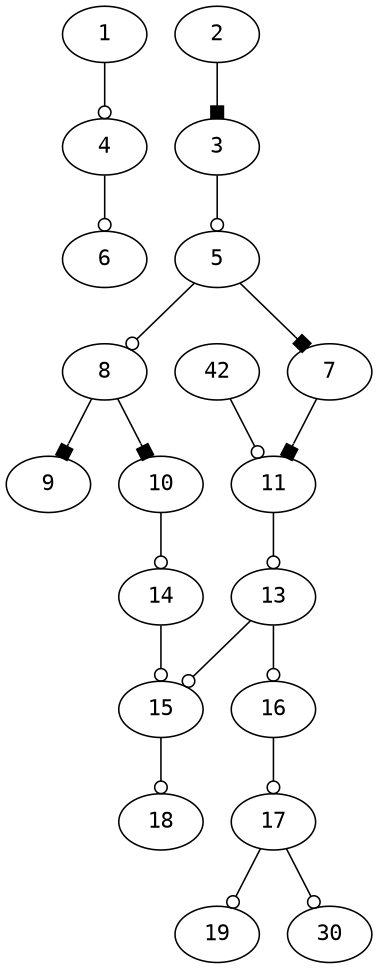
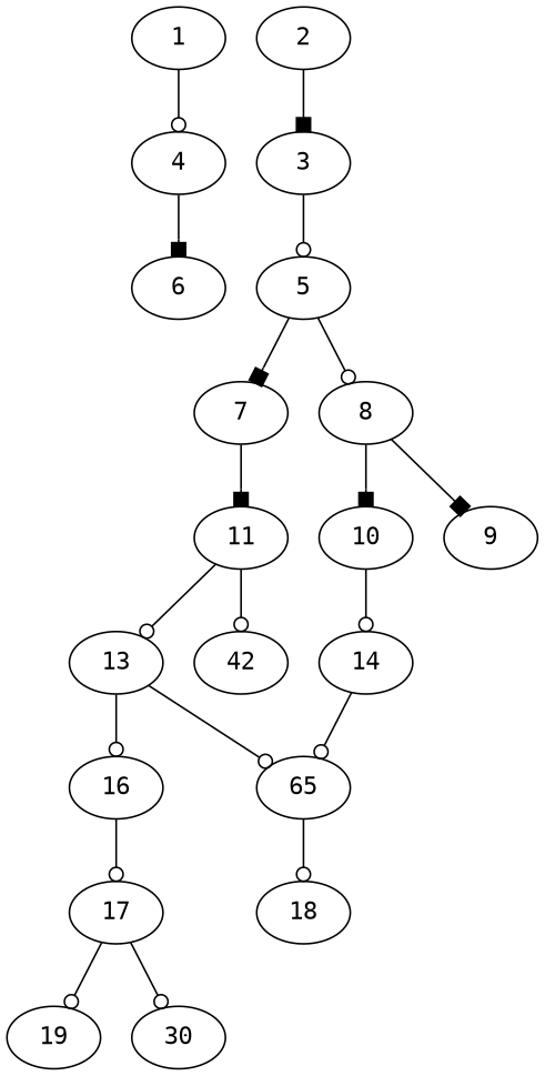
  digraph {
    fontname="DejaVu Sans Mono"
    node [alpha=0.08 fontname="DejaVu Sans Mono"]
    edge [arrowhead=odot fontname="DejaVu Sans Mono"]
    1 [alpha=0.15 expect_size=46799872]
    4 [alpha=0.00 expect_size=50487296]
    6 [alpha=0.11 expect_size=17105920]
    2 [alpha=0.13 expect_size=41779200]
    3 [alpha=0.17 expect_size=49818624]
    5 [expect_size=33876992]
    7 [alpha=0.14 expect_size=36244480]
    8 [alpha=0.04 expect_size=24493056]
    11 [expect_size=6852608]
    9 [alpha=0.19 expect_size=38791168]
    10 [expect_size=28249088]
    n12 [alpha=0.09 expect_size=42834944 label=42]
    13 [alpha=0.01 expect_size=27486208]
    14 [alpha=0.16 expect_size=20050944]
-   15 [alpha=0.15 expect_size=21080064]
+   15 [alpha=0.15 expect_size=21080064 label=65]
    16 [alpha=0.01 expect_size=40361984]
    18 [alpha=0.15 expect_size=51798016]
    17 [alpha=0.16 expect_size=18462720]
    19 [alpha=0.18 expect_size=12975104]
    n20 [expect_size=10696704 label=30]
    1 -> 4
-   4 -> 6
+   4 -> 6 [arrowhead=box]
    2 -> 3 [arrowhead=box]
    3 -> 5
    5 -> 7 [arrowhead=box]
    5 -> 8
    7 -> 11 [arrowhead=box]
    8 -> 9 [arrowhead=box]
    8 -> 10 [arrowhead=box]
-   n12 -> 11
+   11 -> n12
    11 -> 13
    10 -> 14
    13 -> 15
    13 -> 16
    14 -> 15
    15 -> 18
    16 -> 17
    17 -> 19
    17 -> n20
  }
